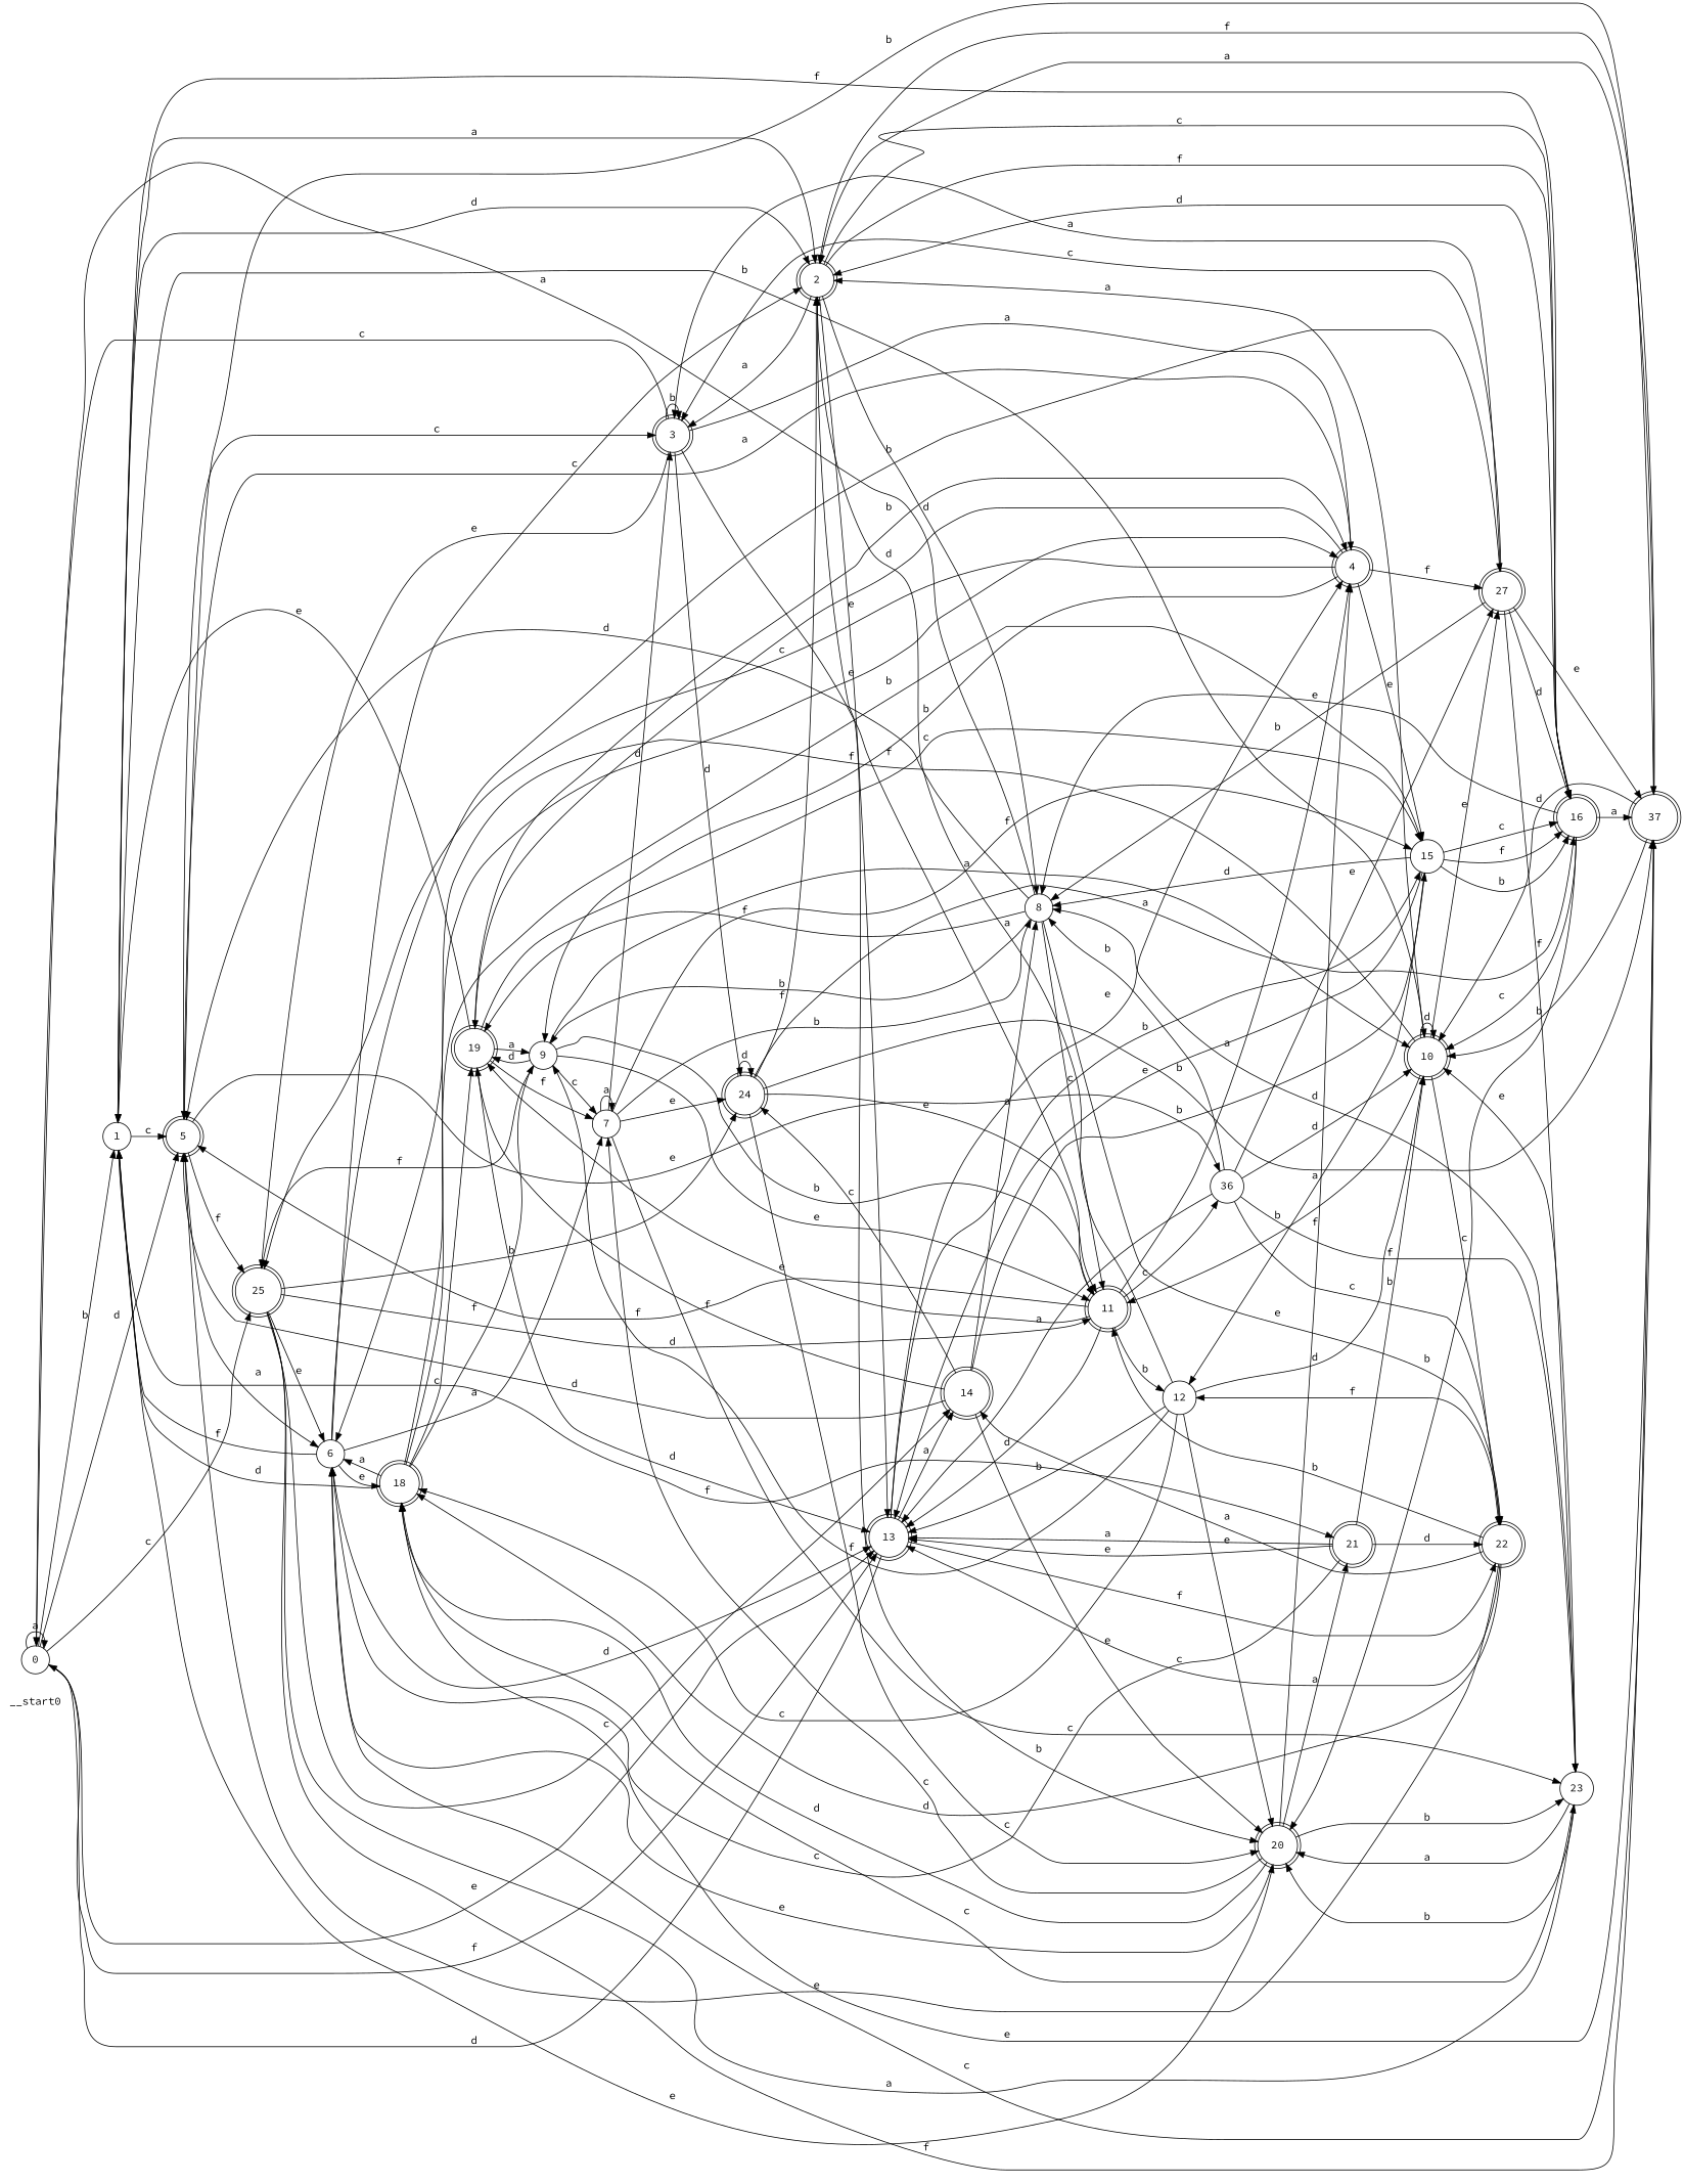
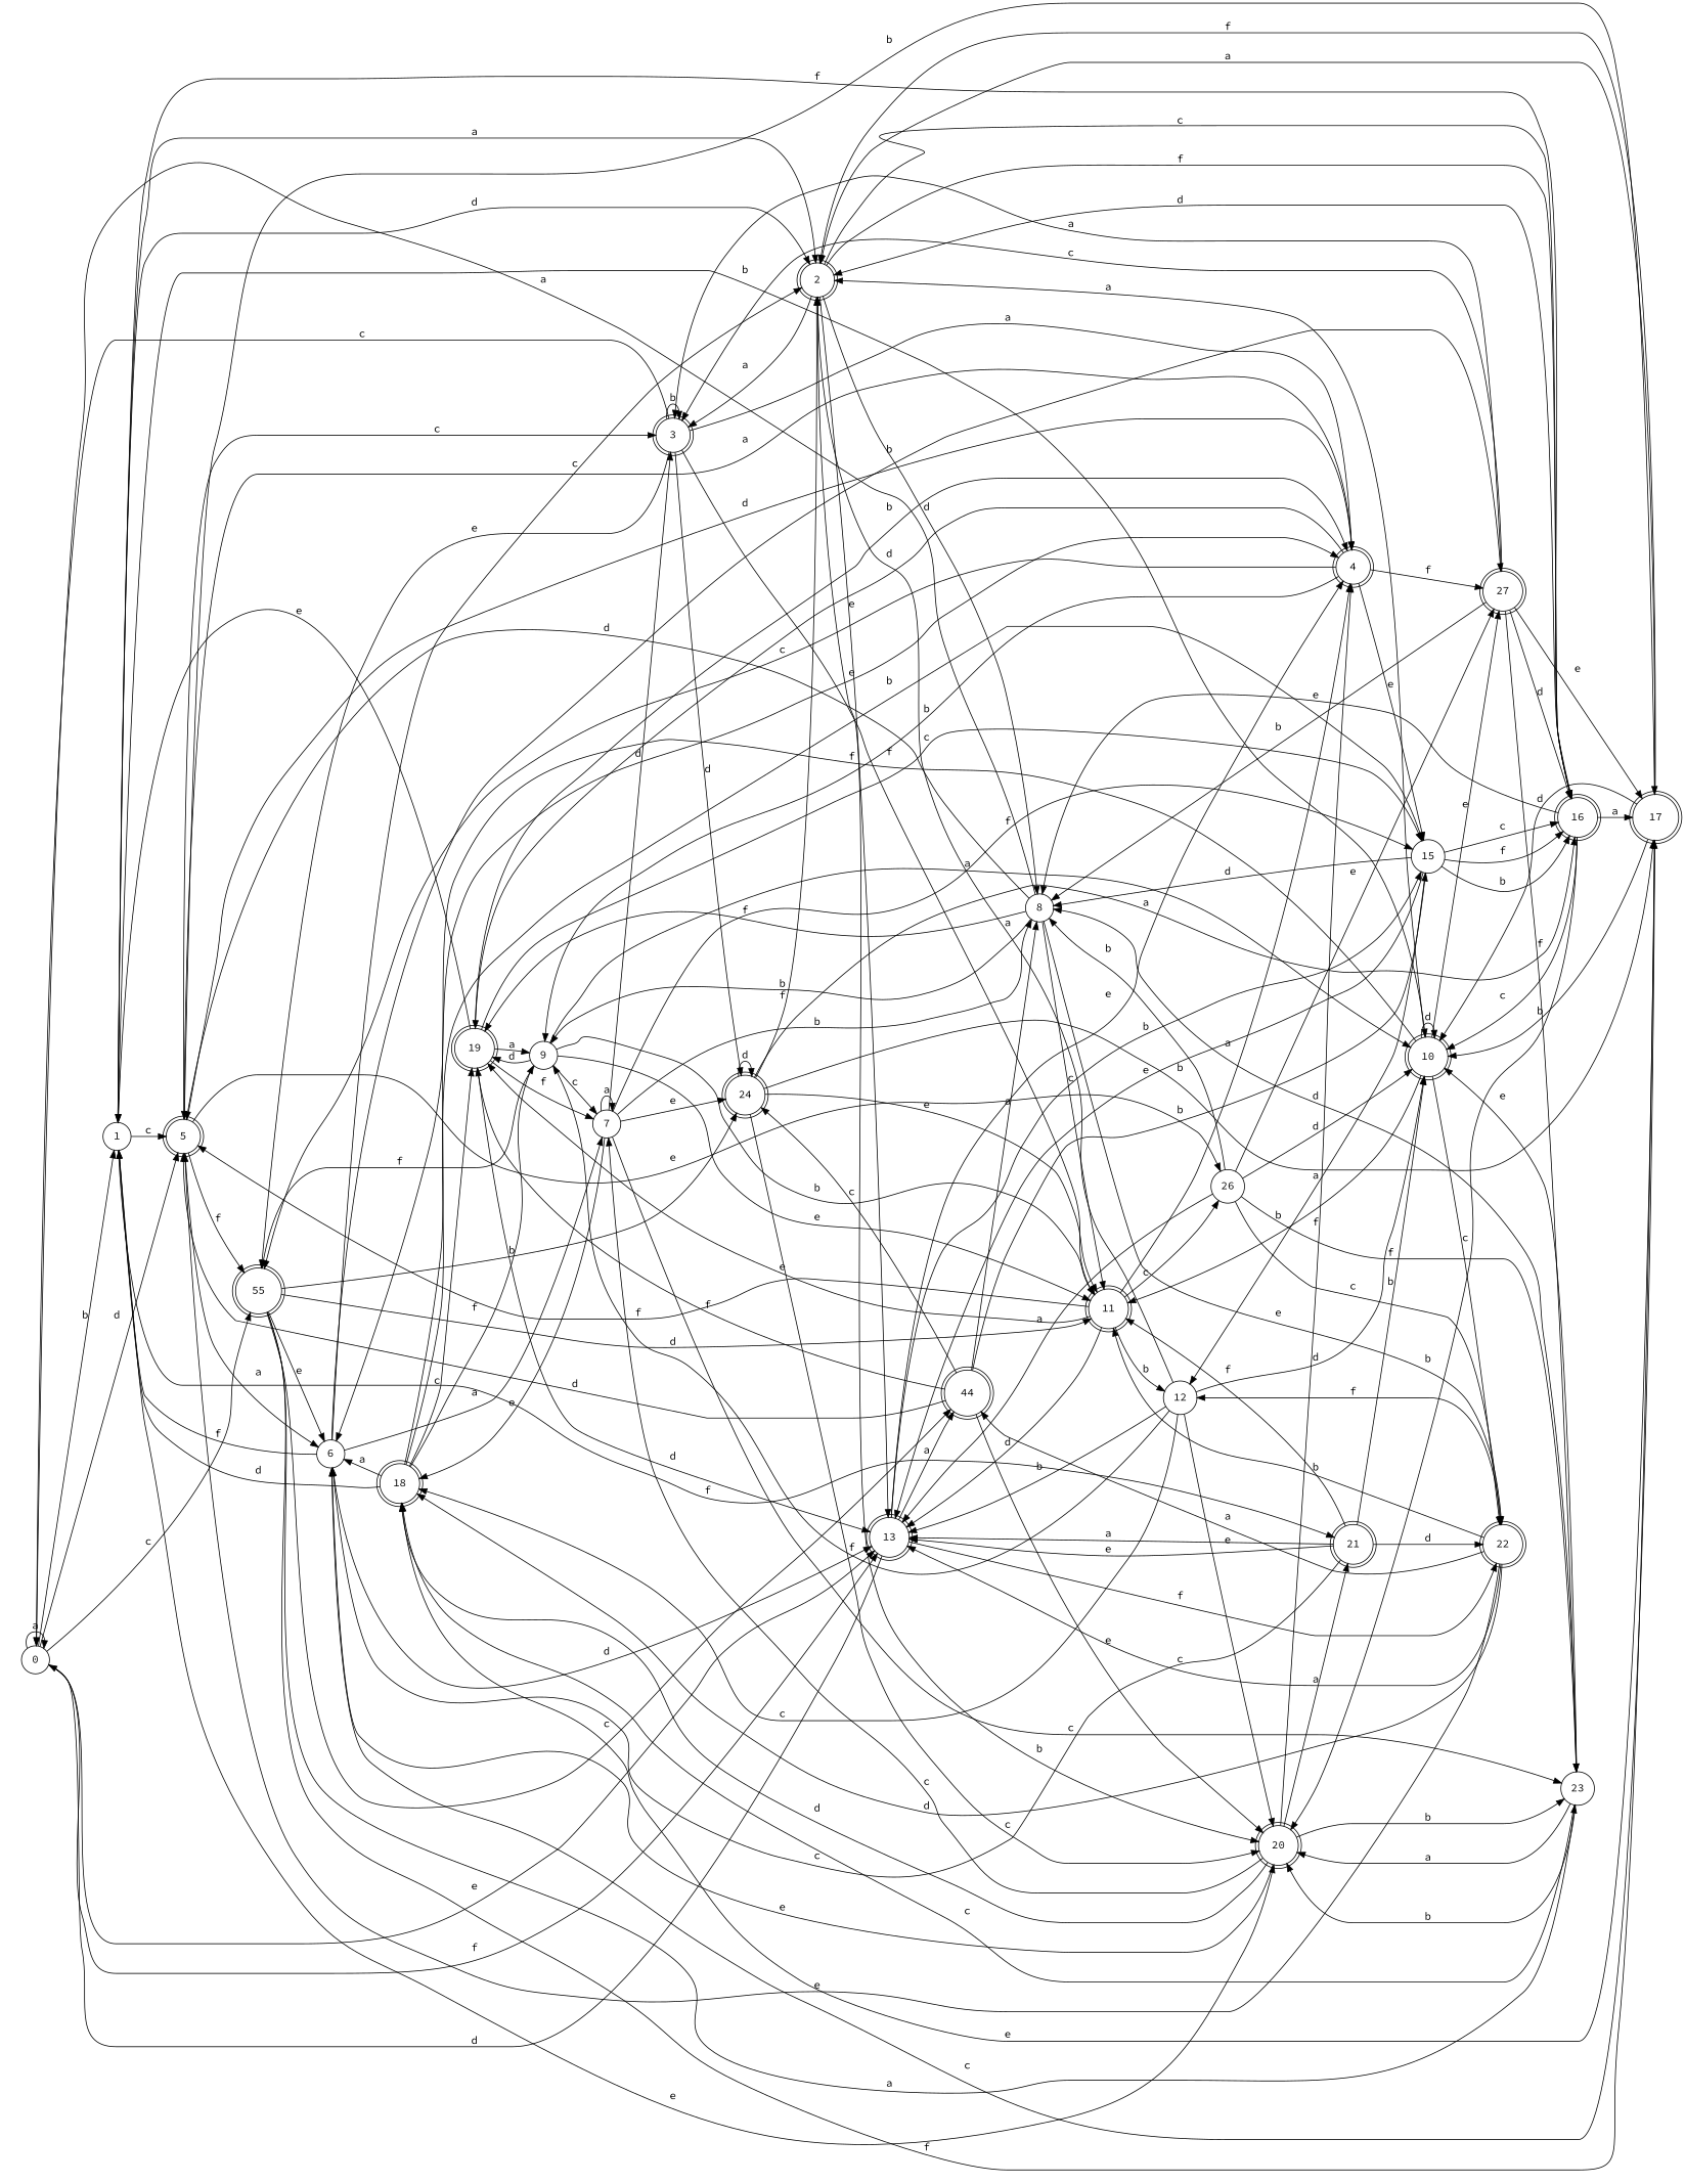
  digraph {
    fontname="Source Code Pro"
    rankdir=LR
    node [fontname="Source Code Pro" shape=doublecircle color=black fillcolor=white style="rounded,filled"]
    edge [fontname="Source Code Pro"]
-   __start0 [shape=none color="" fillcolor="" style=""]
    n2 [label=0 shape=circle style=filled]
    n3 [label=1 shape=circle style=filled]
    n4 [label=5]
    n5 [label=13]
-   n6 [label=25]
+   n6 [label=55]
    n7 [label=2]
    n8 [label=10]
    n9 [label=20]
    n10 [label=21]
    n11 [label=3]
    n12 [label=4]
    n13 [label=6 shape=circle style=filled]
-   n14 [label=37]
-   n15 [label=36 shape=circle style=filled]
+   n14 [label=17]
+   n15 [label=26 shape=circle style=filled]
    n16 [label=15 shape=circle style=filled]
    n17 [label=22]
-   n18 [label=14]
+   n18 [label=44]
    n19 [label=11]
    n20 [label=24]
    n21 [label=23 shape=circle style=filled]
    n22 [label=8 shape=circle style=filled]
    n23 [label=16]
    n24 [label=27]
    n25 [label=7 shape=circle style=filled]
    n26 [label=18]
    n27 [label=9 shape=circle style=filled]
    n28 [label=19]
    n29 [label=12 shape=circle style=filled]
    n2 -> n2 [label=a]
    n2 -> n3 [label=b]
    n2 -> n4 [label=d]
    n2 -> n5 [label=e]
    n2 -> n5 [label=f]
    n2 -> n6 [label=c]
    n3 -> n4 [label=c]
    n3 -> n7 [label=a]
    n3 -> n7 [label=d]
    n3 -> n8 [label=b]
    n3 -> n9 [label=e]
    n3 -> n10 [label=f]
    n4 -> n6 [label=f]
    n4 -> n11 [label=c]
+   n4 -> n12 [label=d]
    n4 -> n13 [label=a]
    n4 -> n14 [label=b]
    n4 -> n15 [label=e]
    n5 -> n2 [label=d]
    n5 -> n12 [label=e]
    n5 -> n16 [label=b]
    n5 -> n17 [label=f]
    n5 -> n18 [label=a]
    n6 -> n13 [label=e]
    n6 -> n14 [label=f]
    n6 -> n18 [label=c]
    n6 -> n19 [label=d]
    n6 -> n20 [label=b]
    n6 -> n21 [label=a]
    n7 -> n5 [label=e]
    n7 -> n9 [label=b]
    n7 -> n11 [label=a]
    n7 -> n22 [label=d]
    n7 -> n23 [label=c]
    n7 -> n23 [label=f]
    n8 -> n7 [label=a]
    n8 -> n8 [label=d]
    n8 -> n13 [label=f]
    n8 -> n17 [label=c]
    n8 -> n19 [label=b]
    n8 -> n24 [label=e]
    n9 -> n10 [label=a]
    n9 -> n12 [label=f]
    n9 -> n13 [label=e]
    n9 -> n21 [label=b]
    n9 -> n25 [label=c]
    n9 -> n26 [label=d]
    n10 -> n5 [label=a]
    n10 -> n5 [label=e]
    n10 -> n8 [label=b]
    n10 -> n13 [label=c]
    n10 -> n17 [label=d]
+   n10 -> n19 [label=f]
    n11 -> n2 [label=c]
    n11 -> n6 [label=e]
    n11 -> n11 [label=b]
    n11 -> n12 [label=a]
    n11 -> n19 [label=f]
    n11 -> n20 [label=d]
    n12 -> n4 [label=a]
    n12 -> n6 [label=c]
    n12 -> n16 [label=e]
    n12 -> n24 [label=f]
    n12 -> n27 [label=b]
    n12 -> n28 [label=d]
    n13 -> n3 [label=f]
    n13 -> n5 [label=d]
    n13 -> n7 [label=c]
    n13 -> n24 [label=b]
    n13 -> n25 [label=a]
-   n13 -> n26 [label=e]
+   n25 -> n26 [label=e]
    n14 -> n7 [label=a]
    n14 -> n7 [label=f]
    n14 -> n8 [label=b]
    n14 -> n8 [label=d]
    n14 -> n13 [label=c]
    n14 -> n26 [label=e]
    n15 -> n5 [label=a]
    n15 -> n8 [label=d]
    n15 -> n17 [label=c]
    n15 -> n21 [label=f]
    n15 -> n22 [label=b]
    n15 -> n24 [label=e]
    n16 -> n5 [label=e]
    n16 -> n22 [label=d]
    n16 -> n23 [label=b]
    n16 -> n23 [label=c]
    n16 -> n23 [label=f]
    n16 -> n29 [label=a]
    n17 -> n4 [label=e]
    n17 -> n5 [label=c]
    n17 -> n18 [label=a]
    n17 -> n19 [label=b]
    n17 -> n26 [label=d]
    n17 -> n29 [label=f]
    n18 -> n4 [label=d]
    n18 -> n9 [label=e]
    n18 -> n16 [label=b]
    n18 -> n20 [label=c]
    n18 -> n22 [label=a]
    n18 -> n28 [label=f]
    n19 -> n4 [label=f]
    n19 -> n5 [label=d]
    n19 -> n12 [label=a]
    n19 -> n15 [label=c]
    n19 -> n28 [label=e]
    n19 -> n29 [label=b]
    n20 -> n7 [label=f]
    n20 -> n9 [label=c]
    n20 -> n14 [label=b]
    n20 -> n19 [label=e]
    n20 -> n20 [label=d]
    n20 -> n23 [label=a]
    n21 -> n8 [label=e]
    n21 -> n9 [label=a]
    n21 -> n9 [label=b]
    n21 -> n22 [label=d]
    n21 -> n26 [label=c]
    n22 -> n2 [label=a]
    n22 -> n4 [label=d]
    n22 -> n17 [label=e]
    n22 -> n19 [label=c]
    n22 -> n27 [label=b]
    n22 -> n28 [label=f]
    n23 -> n3 [label=f]
    n23 -> n7 [label=d]
    n23 -> n8 [label=c]
    n23 -> n9 [label=b]
    n23 -> n14 [label=a]
    n23 -> n22 [label=e]
    n24 -> n11 [label=a]
    n24 -> n11 [label=c]
    n24 -> n14 [label=e]
    n24 -> n21 [label=f]
    n24 -> n22 [label=b]
    n24 -> n23 [label=d]
    n25 -> n11 [label=d]
    n25 -> n16 [label=f]
    n25 -> n20 [label=e]
    n25 -> n21 [label=c]
    n25 -> n22 [label=b]
    n25 -> n25 [label=a]
    n26 -> n3 [label=d]
    n26 -> n12 [label=e]
    n26 -> n13 [label=a]
    n26 -> n16 [label=b]
    n26 -> n27 [label=f]
    n26 -> n28 [label=c]
    n27 -> n6 [label=f]
    n27 -> n8 [label=a]
    n27 -> n19 [label=b]
    n27 -> n19 [label=e]
    n27 -> n25 [label=c]
    n27 -> n28 [label=d]
    n28 -> n3 [label=e]
    n28 -> n5 [label=d]
    n28 -> n12 [label=b]
    n28 -> n16 [label=c]
    n28 -> n25 [label=f]
    n28 -> n27 [label=a]
    n29 -> n5 [label=b]
    n29 -> n7 [label=a]
    n29 -> n8 [label=d]
    n29 -> n9 [label=e]
    n29 -> n26 [label=c]
    n29 -> n27 [label=f]
  }
